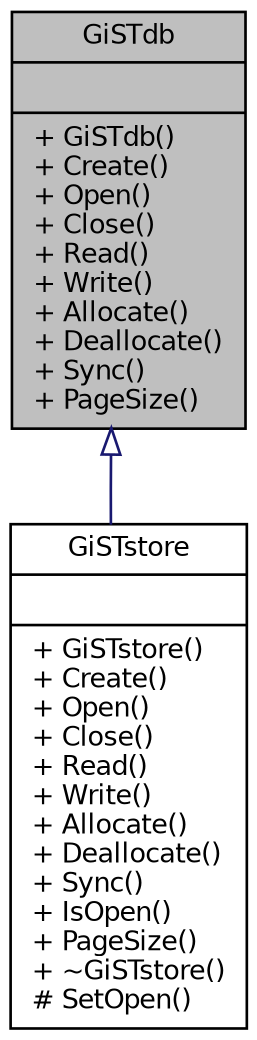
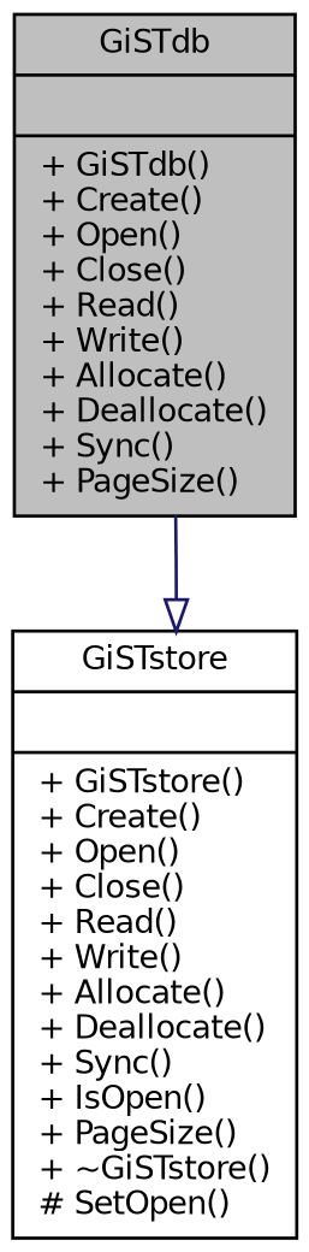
  digraph {
    node [color=black fontname=Helvetica fontsize=10 shape=record style=filled]
    n1 [fillcolor=grey75 fontcolor=black height=0.2 label="{GiSTdb\n||+ GiSTdb()\l+ Create()\l+ Open()\l+ Close()\l+ Read()\l+ Write()\l+ Allocate()\l+ Deallocate()\l+ Sync()\l+ PageSize()\l}" width=0.4]
    n2 [fillcolor=white height=0.2 label="{GiSTstore\n||+ GiSTstore()\l+ Create()\l+ Open()\l+ Close()\l+ Read()\l+ Write()\l+ Allocate()\l+ Deallocate()\l+ Sync()\l+ IsOpen()\l+ PageSize()\l+ ~GiSTstore()\l# SetOpen()\l}" width=0.4]
-   n1 -> n2 [arrowtail=onormal color=midnightblue dir=back fontname=Helvetica fontsize=10 labelfontname=Helvetica labelfontsize=10 style=solid]
+   n2 -> n1 [arrowtail=onormal color=midnightblue dir=back fontname=Helvetica fontsize=10 labelfontname=Helvetica labelfontsize=10 style=solid]
  }
